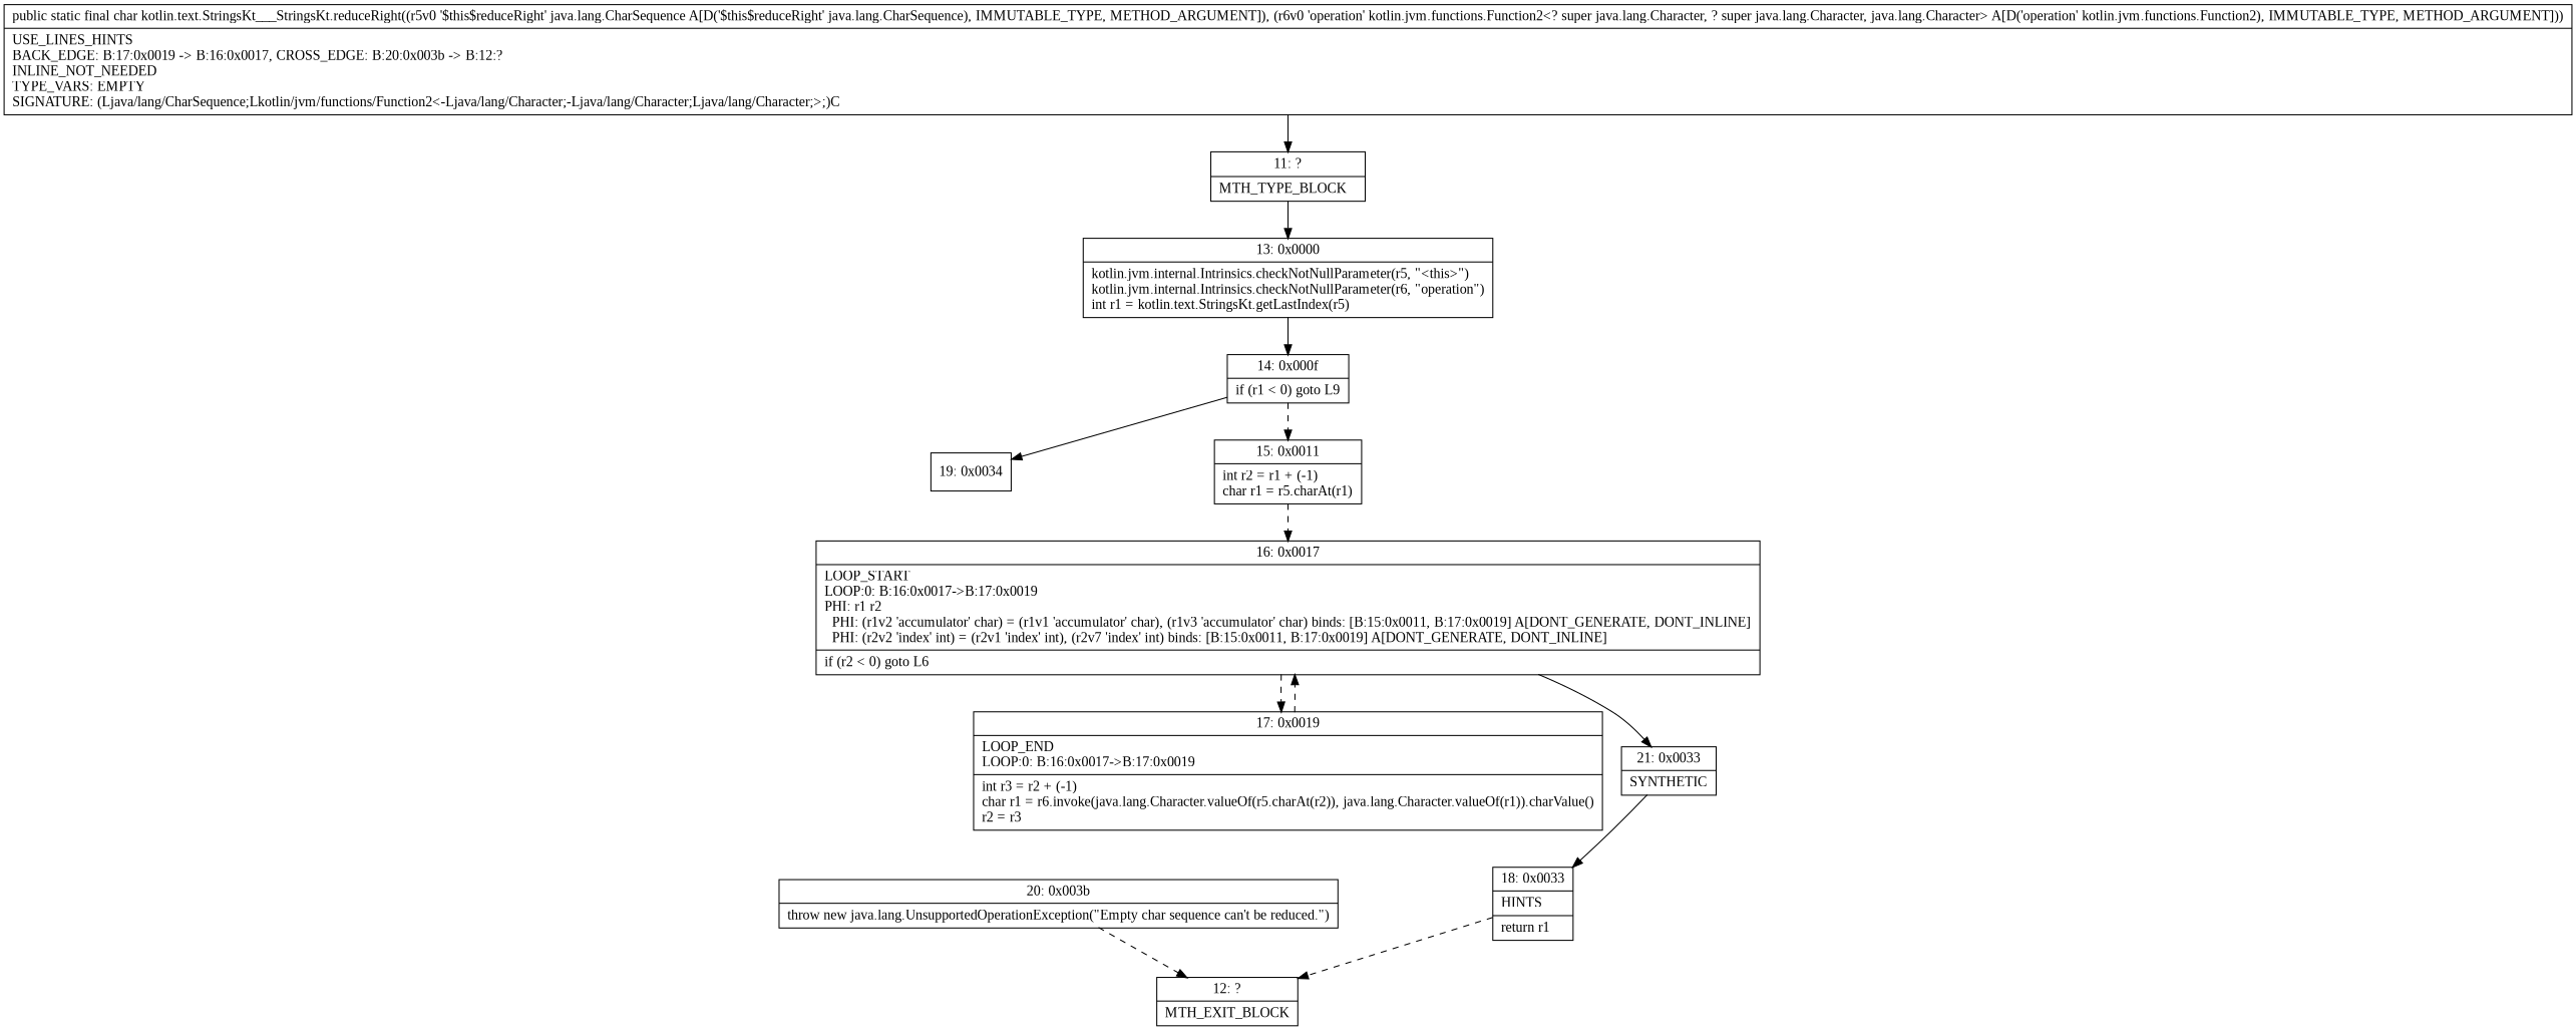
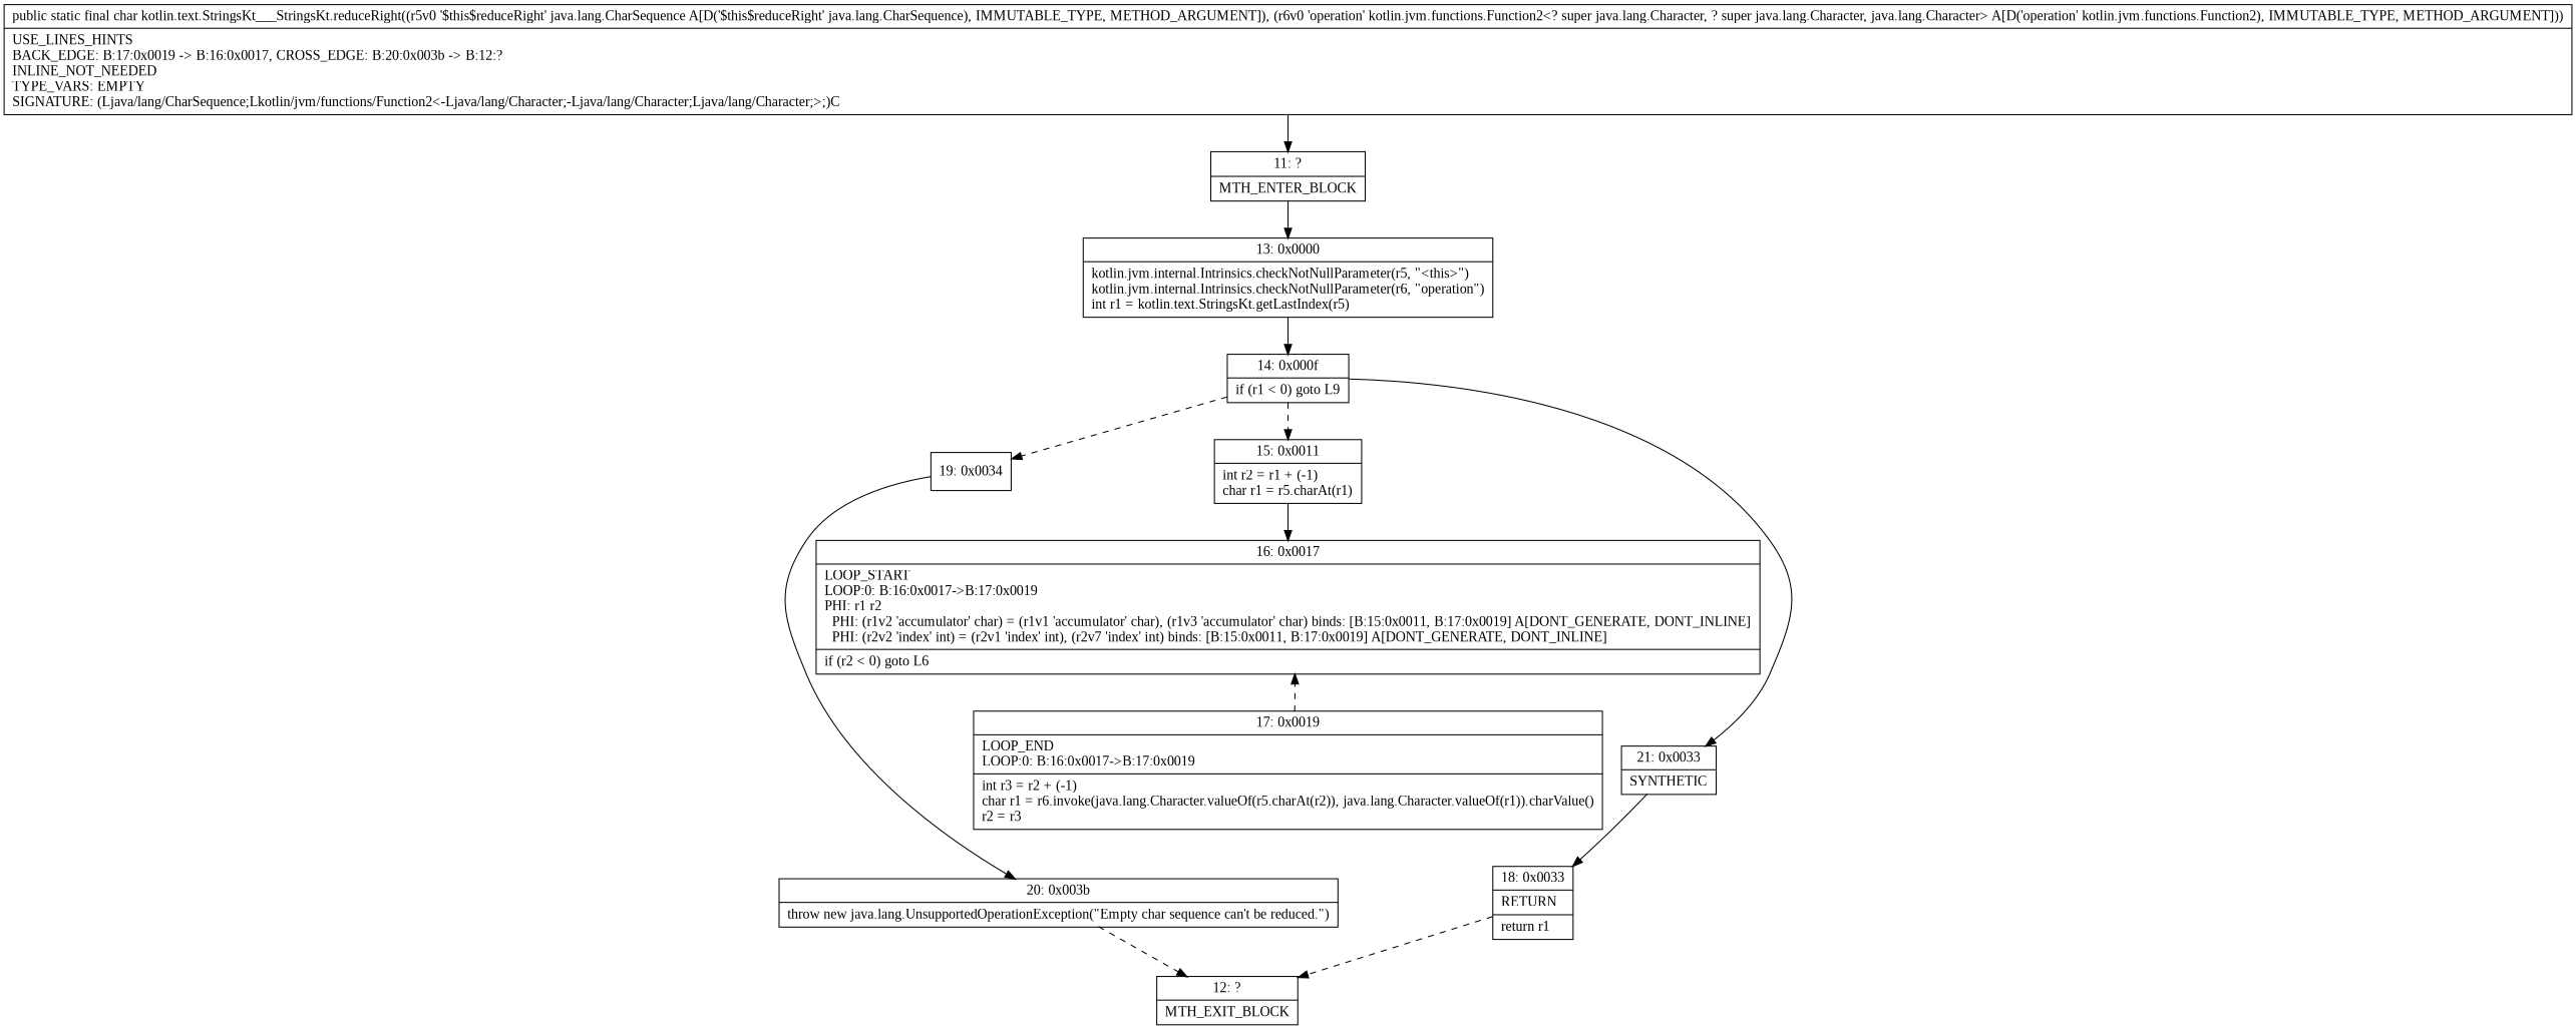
  digraph {
    fontname="Liberation Serif"
    node [fontname="Liberation Serif" shape=record]
    edge [fontname="Liberation Serif"]
-   n1 [label="{11\:\ ?|MTH_TYPE_BLOCK\l}"]
+   n1 [label="{11\:\ ?|MTH_ENTER_BLOCK\l}"]
    n2 [label="{13\:\ 0x0000|kotlin.jvm.internal.Intrinsics.checkNotNullParameter(r5, \"\<this\>\")\lkotlin.jvm.internal.Intrinsics.checkNotNullParameter(r6, \"operation\")\lint r1 = kotlin.text.StringsKt.getLastIndex(r5)\l}"]
    n3 [label="{14\:\ 0x000f|if (r1 \< 0) goto L9\l}"]
    n4 [label="{15\:\ 0x0011|int r2 = r1 + (\-1)\lchar r1 = r5.charAt(r1)\l}"]
    n5 [label="{19\:\ 0x0034}"]
    n6 [label="{16\:\ 0x0017|LOOP_START\lLOOP:0: B:16:0x0017\-\>B:17:0x0019\lPHI: r1 r2 \l  PHI: (r1v2 'accumulator' char) = (r1v1 'accumulator' char), (r1v3 'accumulator' char) binds: [B:15:0x0011, B:17:0x0019] A[DONT_GENERATE, DONT_INLINE]\l  PHI: (r2v2 'index' int) = (r2v1 'index' int), (r2v7 'index' int) binds: [B:15:0x0011, B:17:0x0019] A[DONT_GENERATE, DONT_INLINE]\l|if (r2 \< 0) goto L6\l}"]
    n7 [label="{20\:\ 0x003b|throw new java.lang.UnsupportedOperationException(\"Empty char sequence can't be reduced.\")\l}"]
    n8 [label="{17\:\ 0x0019|LOOP_END\lLOOP:0: B:16:0x0017\-\>B:17:0x0019\l|int r3 = r2 + (\-1)\lchar r1 = r6.invoke(java.lang.Character.valueOf(r5.charAt(r2)), java.lang.Character.valueOf(r1)).charValue()\lr2 = r3\l}"]
    n9 [label="{21\:\ 0x0033|SYNTHETIC\l}"]
-   n10 [label="{18\:\ 0x0033|HINTS\l|return r1\l}"]
+   n10 [label="{18\:\ 0x0033|RETURN\l|return r1\l}"]
    n11 [label="{12\:\ ?|MTH_EXIT_BLOCK\l}"]
    n12 [label="{public static final char kotlin.text.StringsKt___StringsKt.reduceRight((r5v0 '$this$reduceRight' java.lang.CharSequence A[D('$this$reduceRight' java.lang.CharSequence), IMMUTABLE_TYPE, METHOD_ARGUMENT]), (r6v0 'operation' kotlin.jvm.functions.Function2\<? super java.lang.Character, ? super java.lang.Character, java.lang.Character\> A[D('operation' kotlin.jvm.functions.Function2), IMMUTABLE_TYPE, METHOD_ARGUMENT]))  | USE_LINES_HINTS\lBACK_EDGE: B:17:0x0019 \-\> B:16:0x0017, CROSS_EDGE: B:20:0x003b \-\> B:12:?\lINLINE_NOT_NEEDED\lTYPE_VARS: EMPTY\lSIGNATURE: (Ljava\/lang\/CharSequence;Lkotlin\/jvm\/functions\/Function2\<\-Ljava\/lang\/Character;\-Ljava\/lang\/Character;Ljava\/lang\/Character;\>;)C\l}"]
    n1 -> n2
    n2 -> n3
    n3 -> n4 [style=dashed]
-   n3 -> n5
-   n4 -> n6 [style=dashed]
-   n6 -> n8 [style=dashed]
-   n6 -> n9
+   n3 -> n5 [style=dashed]
+   n4 -> n6
+   n5 -> n7
+   n3 -> n9
    n7 -> n11 [style=dashed]
    n8 -> n6 [style=dashed]
    n9 -> n10
    n10 -> n11 [style=dashed]
    n12 -> n1
  }
